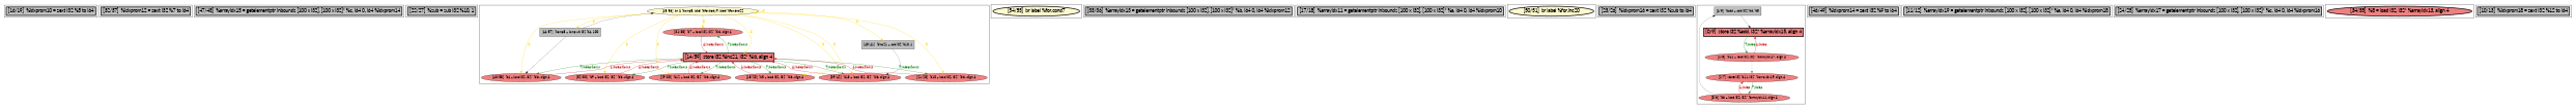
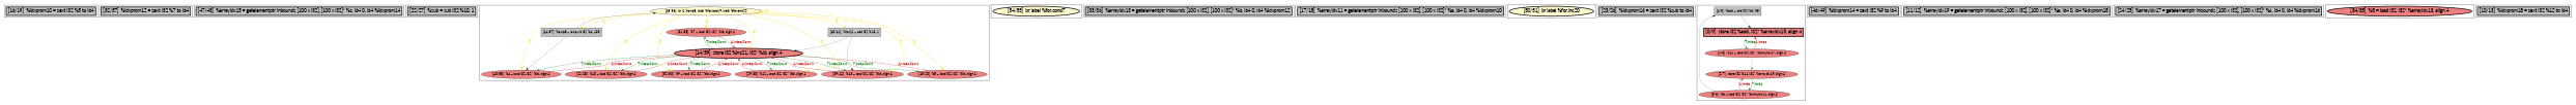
  digraph {
    fontname=Lato
    node [fillcolor=grey fontname=Lato fontsize=20 penwidth=3.0 shape=ellipse style=filled]
    edge [color=gold fontcolor=gold fontname=Lato penwidth=1.0 style=solid]
    n1 [label="[16/19]  %idxprom10 = zext i32 %5 to i64" shape=rectangle]
    n2 [label="[32/37]  %idxprom12 = zext i32 %7 to i64" shape=rectangle]
    n3 [label="[47/48]  %arrayidx15 = getelementptr inbounds [100 x i32], [100 x i32]* %c, i64 0, i64 %idxprom14" shape=rectangle]
    n4 [label="[22/27]  %sub = sub i32 %10, 1" shape=rectangle]
    n5 [fillcolor=lemonchiffon label="[45/56]  br i1 %cmp8, label %for.body9, label %for.end22" fontsize="" penwidth=""]
    n6 [fillcolor=lightcoral label="[31/38]  %7 = load i32, i32* %i6, align 4" fontsize="" penwidth=""]
    n7 [fillcolor=lightcoral label="[43/58]  %4 = load i32, i32* %i6, align 4" fontsize="" penwidth=""]
    n8 [fillcolor=lightcoral label="[52/53]  %9 = load i32, i32* %i6, align 4" fontsize="" penwidth=""]
    n9 [fillcolor=lightcoral label="[15/20]  %5 = load i32, i32* %i6, align 4" fontsize="" penwidth=""]
    n10 [label="[40/41]  %inc21 = add i32 %13, 1" shape=rectangle fontsize="" penwidth=""]
    n11 [label="[44/57]  %cmp8 = icmp ult i32 %4, 100" shape=rectangle fontsize="" penwidth=""]
    n12 [fillcolor=lightcoral label="[21/28]  %10 = load i32, i32* %i6, align 4" fontsize="" penwidth=""]
    n13 [fillcolor=lightcoral label="[29/30]  %12 = load i32, i32* %i6, align 4" fontsize="" penwidth=""]
    n14 [fillcolor=lightcoral label="[39/42]  %13 = load i32, i32* %i6, align 4" fontsize="" penwidth=""]
-   n15 [fillcolor=lightcoral label="[14/59]  store i32 %inc21, i32* %i6, align 4" shape=box]
+   n15 [fillcolor=lightcoral label="[14/59]  store i32 %inc21, i32* %i6, align 4"]
    n16 [fillcolor=lemonchiffon label="[54/55]  br label %for.cond7"]
    n17 [label="[33/36]  %arrayidx13 = getelementptr inbounds [100 x i32], [100 x i32]* %b, i64 0, i64 %idxprom12" shape=rectangle]
    n18 [label="[17/18]  %arrayidx11 = getelementptr inbounds [100 x i32], [100 x i32]* %a, i64 0, i64 %idxprom10" shape=rectangle]
    n19 [fillcolor=lemonchiffon label="[50/51]  br label %for.inc20"]
    n20 [label="[23/26]  %idxprom16 = zext i32 %sub to i64" shape=rectangle]
    n21 [label="[4/5]  %add = add i32 %6, %8" shape=rectangle fontsize="" penwidth=""]
    n22 [fillcolor=lightcoral label="[0/9]  store i32 %add, i32* %arrayidx15, align 4" shape=box]
    n23 [fillcolor=lightcoral label="[1/8]  %11 = load i32, i32* %arrayidx17, align 4" fontsize="" penwidth=""]
    n24 [fillcolor=lightcoral label="[2/7]  store i32 %11, i32* %arrayidx19, align 4" fontsize="" penwidth=""]
    n25 [fillcolor=lightcoral label="[3/6]  %6 = load i32, i32* %arrayidx11, align 4" fontsize="" penwidth=""]
    n26 [label="[46/49]  %idxprom14 = zext i32 %9 to i64" shape=rectangle]
    n27 [label="[11/12]  %arrayidx19 = getelementptr inbounds [100 x i32], [100 x i32]* %a, i64 0, i64 %idxprom18" shape=rectangle]
    n28 [label="[24/25]  %arrayidx17 = getelementptr inbounds [100 x i32], [100 x i32]* %c, i64 0, i64 %idxprom16" shape=rectangle]
    n29 [fillcolor=lightcoral label="[34/35]  %8 = load i32, i32* %arrayidx13, align 4"]
    n30 [label="[10/13]  %idxprom18 = zext i32 %12 to i64" shape=rectangle]
    subgraph cluster_1 {
      n1
    }
    subgraph cluster_2 {
      n2
    }
    subgraph cluster_3 {
      n3
    }
    subgraph cluster_4 {
      n4
    }
    subgraph cluster_5 {
      n5
      n6
      n7
      n8
      n9
      n10
      n11
      n12
      n13
      n14
      n15
    }
    subgraph cluster_6 {
      n16
    }
    subgraph cluster_7 {
      n17
    }
    subgraph cluster_8 {
      n18
    }
    subgraph cluster_9 {
      n19
    }
    subgraph cluster_10 {
      n20
    }
    subgraph cluster_11 {
      n21
      n22
      n23
      n24
      n25
    }
    subgraph cluster_12 {
      n26
    }
    subgraph cluster_13 {
      n27
    }
    subgraph cluster_14 {
      n28
    }
    subgraph cluster_15 {
      n29
    }
    subgraph cluster_16 {
      n30
    }
    n5 -> n5 [label=C]
    n5 -> n6 [label=C]
    n5 -> n7 [label=C]
    n5 -> n8 [label=C]
    n5 -> n9 [label=C]
    n5 -> n10 [label=C]
    n5 -> n11 [label=C]
    n5 -> n12 [label=C]
    n5 -> n13 [label=C]
    n5 -> n14 [label=C]
    n5 -> n15 [label=C]
    n6 -> n15 [color=firebrick3 fontcolor=firebrick3 label="A|indep|Const"]
    n7 -> n15 [color=firebrick3 fontcolor=firebrick3 label="A|indep|Const"]
    n8 -> n15 [color=firebrick3 fontcolor=firebrick3 label="A|indep|Const"]
    n9 -> n15 [color=firebrick3 fontcolor=firebrick3 label="A|indep|Const"]
    n10 -> n14 [color=black fontcolor=black penwidth=0.5]
+   n10 -> n15 [color=black fontcolor=black penwidth=0.5]
    n11 -> n5 [color=black fontcolor=black penwidth=0.5]
    n11 -> n7 [color=black fontcolor=black penwidth=0.5]
    n12 -> n15 [color=firebrick3 fontcolor=firebrick3 label="A|indep|Const"]
    n13 -> n15 [color=firebrick3 fontcolor=firebrick3 label="A|indep|Const"]
    n14 -> n15 [color=firebrick3 fontcolor=firebrick3 label="A|indep|Const"]
    n15 -> n6 [color=forestgreen fontcolor=forestgreen label="T|indep|Const"]
    n15 -> n7 [color=forestgreen fontcolor=forestgreen label="T|indep|Const"]
    n15 -> n8 [color=forestgreen fontcolor=forestgreen label="T|indep|Const"]
    n15 -> n9 [color=forestgreen fontcolor=forestgreen label="T|indep|Const"]
    n15 -> n12 [color=forestgreen fontcolor=forestgreen label="T|indep|Const"]
    n15 -> n13 [color=forestgreen fontcolor=forestgreen label="T|indep|Const"]
    n15 -> n14 [color=forestgreen fontcolor=forestgreen label="T|indep|Const"]
    n21 -> n22 [color=black fontcolor=black penwidth=0.5]
    n22 -> n23 [color=forestgreen fontcolor=forestgreen label="T|indep"]
    n23 -> n22 [color=firebrick3 fontcolor=firebrick3 label="A|indep"]
    n23 -> n24 [color=forestgreen fontcolor=black penwidth=0.5]
    n24 -> n25 [color=forestgreen fontcolor=forestgreen label="T|indep"]
    n25 -> n21 [color=black fontcolor=black penwidth=0.5]
    n25 -> n24 [color=firebrick3 fontcolor=firebrick3 label="A|indep"]
  }
